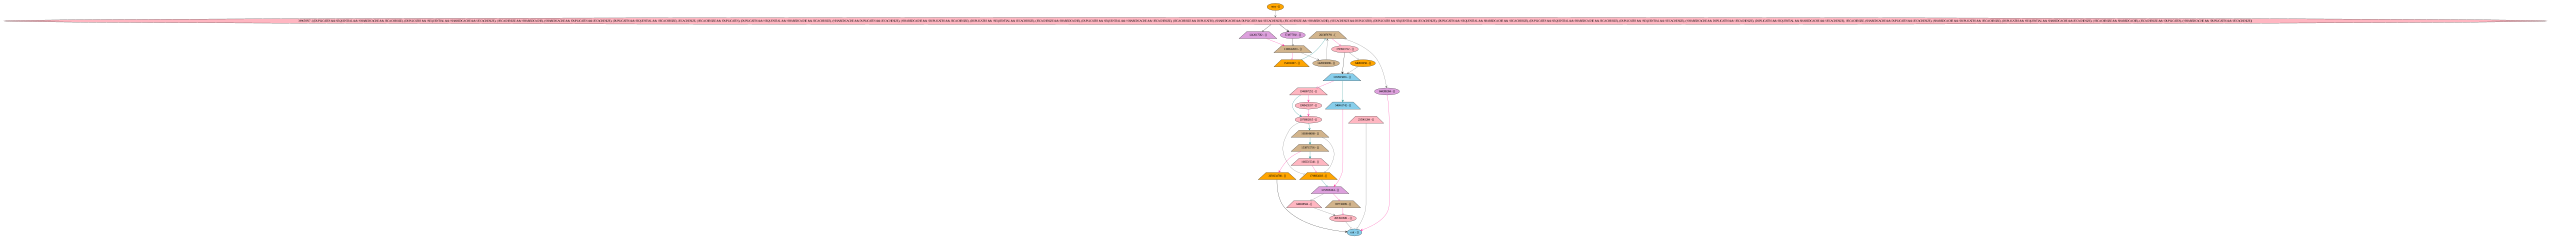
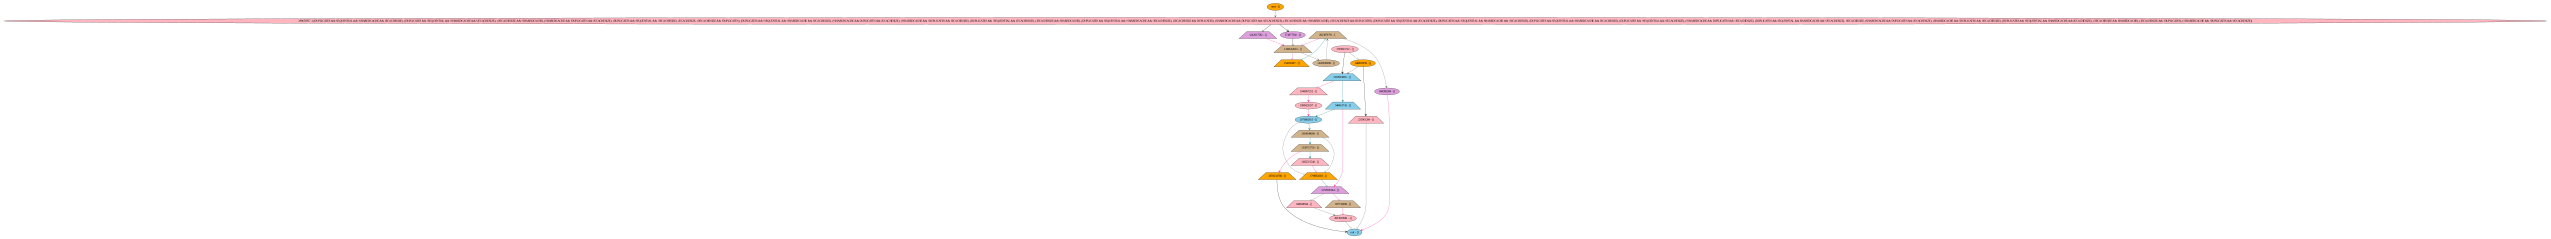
  digraph {
    fontname="Liberation Serif"
    node [fillcolor=lightpink fontname="Liberation Serif" shape=trapezium style=filled]
    edge [arrowhead=vee color=deeppink fontname="Liberation Serif"]
    n1 [fillcolor=tan label="2023879791 - []"]
    n2 [label="1799923712 - []" shape=ellipse]
    n3 [fillcolor=plum label="844999994 - []" shape=ellipse]
    n4 [fillcolor=skyblue label="1367025836 - []"]
    n5 [fillcolor=orange label="646881950 - []" shape=ellipse]
    n6 [fillcolor=skyblue label="exit - []" shape=ellipse]
    n7 [fillcolor=skyblue label="540461742 - []"]
    n8 [label="1946097252 - []"]
    n9 [fillcolor=plum label="1257805104 - []"]
    n10 [label="1980429337 - []" shape=ellipse]
-   n11 [label="2076802815 - []" shape=ellipse]
+   n11 [fillcolor=skyblue label="2076802815 - []" shape=ellipse]
    n12 [label="235961284 - []"]
    n13 [label="399659707 - [(DUPLICATES && SEQUENTIAL && !SHAREDCACHE && JECACHESIZE), (DUPLICATES && !SEQUENTIAL && !SHAREDCACHE && !JECACHESIZE), (!JECACHESIZE && !SHAREDCACHE), (SHAREDCACHE && !DUPLICATES && JECACHESIZE), (DUPLICATES && SEQUENTIAL && !JECACHESIZE), JECACHESIZE, (!JECACHESIZE && !DUPLICATES), (DUPLICATES && !SEQUENTIAL && !SHAREDCACHE && JECACHESIZE), (!SHAREDCACHE && DUPLICATES && JECACHESIZE), (!SHAREDCACHE && !DUPLICATES && JECACHESIZE), (DUPLICATES && !SEQUENTIAL && JECACHESIZE), (JECACHESIZE && SHAREDCACHE), (DUPLICATES && SEQUENTIAL && !SHAREDCACHE && !JECACHESIZE), (JECACHESIZE && DUPLICATES), (SHAREDCACHE && DUPLICATES && !JECACHESIZE), (JECACHESIZE && !SHAREDCACHE), (!JECACHESIZE && DUPLICATES), (DUPLICATES && SEQUENTIAL && JECACHESIZE), (DUPLICATES && !SEQUENTIAL && SHAREDCACHE && !JECACHESIZE), (DUPLICATES && SEQUENTIAL && SHAREDCACHE && JECACHESIZE), (DUPLICATES && !SEQUENTIAL && !JECACHESIZE), (!SHAREDCACHE && DUPLICATES && !JECACHESIZE), (DUPLICATES && SEQUENTIAL && SHAREDCACHE && !JECACHESIZE), !JECACHESIZE, (SHAREDCACHE && DUPLICATES && JECACHESIZE), (SHAREDCACHE && !DUPLICATES && !JECACHESIZE), (DUPLICATES && !SEQUENTIAL && SHAREDCACHE && JECACHESIZE), (!JECACHESIZE && SHAREDCACHE), (JECACHESIZE && !DUPLICATES), (!SHAREDCACHE && !DUPLICATES && !JECACHESIZE)]" shape=ellipse]
    n14 [fillcolor=plum label="374977392 - []" shape=ellipse]
    n15 [fillcolor=plum label="1242017582 - []"]
    n16 [fillcolor=tan label="1366522033 - []"]
    n17 [fillcolor=tan label="1538715791 - []"]
    n18 [fillcolor=orange label="2059234780 - []"]
    n19 [label="1665515540 - []"]
    n20 [fillcolor=orange label="1798854033 - []"]
    n21 [fillcolor=orange label="254301307 - []"]
    n22 [fillcolor=tan label="1420930990 - []" shape=ellipse]
    n23 [fillcolor=tan label="937716989 - []"]
    n24 [label="640038504 - []"]
    n25 [label="2053918581 - []" shape=ellipse]
    n26 [fillcolor=tan label="1618949068 - []"]
    n27 [fillcolor=orange label="entry - []" shape=ellipse]
-   n1 -> n2 [arrowhead=odot]
+   n1 -> n16 [arrowhead=odot]
    n1 -> n3 [color=gray40]
    n2 -> n4 [color=black]
    n2 -> n5 [arrowhead=odot color=gray40]
    n3 -> n6
    n4 -> n7 [color=teal]
    n4 -> n8 [arrowhead=odot]
    n5 -> n4 [color=gray40]
+   n5 -> n12 [color=black]
    n7 -> n9
    n8 -> n10
-   n8 -> n11 [color=teal]
+   n7 -> n11 [color=teal]
    n9 -> n23 [arrowhead=odot]
    n9 -> n24 [arrowhead=odot color=gray40]
    n10 -> n11
    n11 -> n20 [arrowhead=odot color=gray40]
    n11 -> n26 [color=teal]
    n12 -> n6 [arrowhead=odot color=gray40]
    n13 -> n14 [color=black]
    n13 -> n15 [arrowhead=odot color=black]
    n14 -> n16 [arrowhead=odot color=black]
    n15 -> n16
    n16 -> n21 [arrowhead=odot]
    n16 -> n22 [color=gray40]
    n17 -> n18
    n17 -> n19 [color=teal]
    n18 -> n6 [color=black]
    n19 -> n20 [arrowhead=odot]
    n20 -> n9 [arrowhead=odot color=teal]
    n21 -> n1 [arrowhead=odot color=teal]
    n22 -> n1 [color=gray40]
    n23 -> n25 [arrowhead=odot]
    n24 -> n25 [color=gray40]
    n25 -> n6 [arrowhead=odot color=gray40]
    n26 -> n17 [color=teal]
    n26 -> n20 [arrowhead=odot color=gray40]
    n27 -> n13 [color=gray40]
  }
